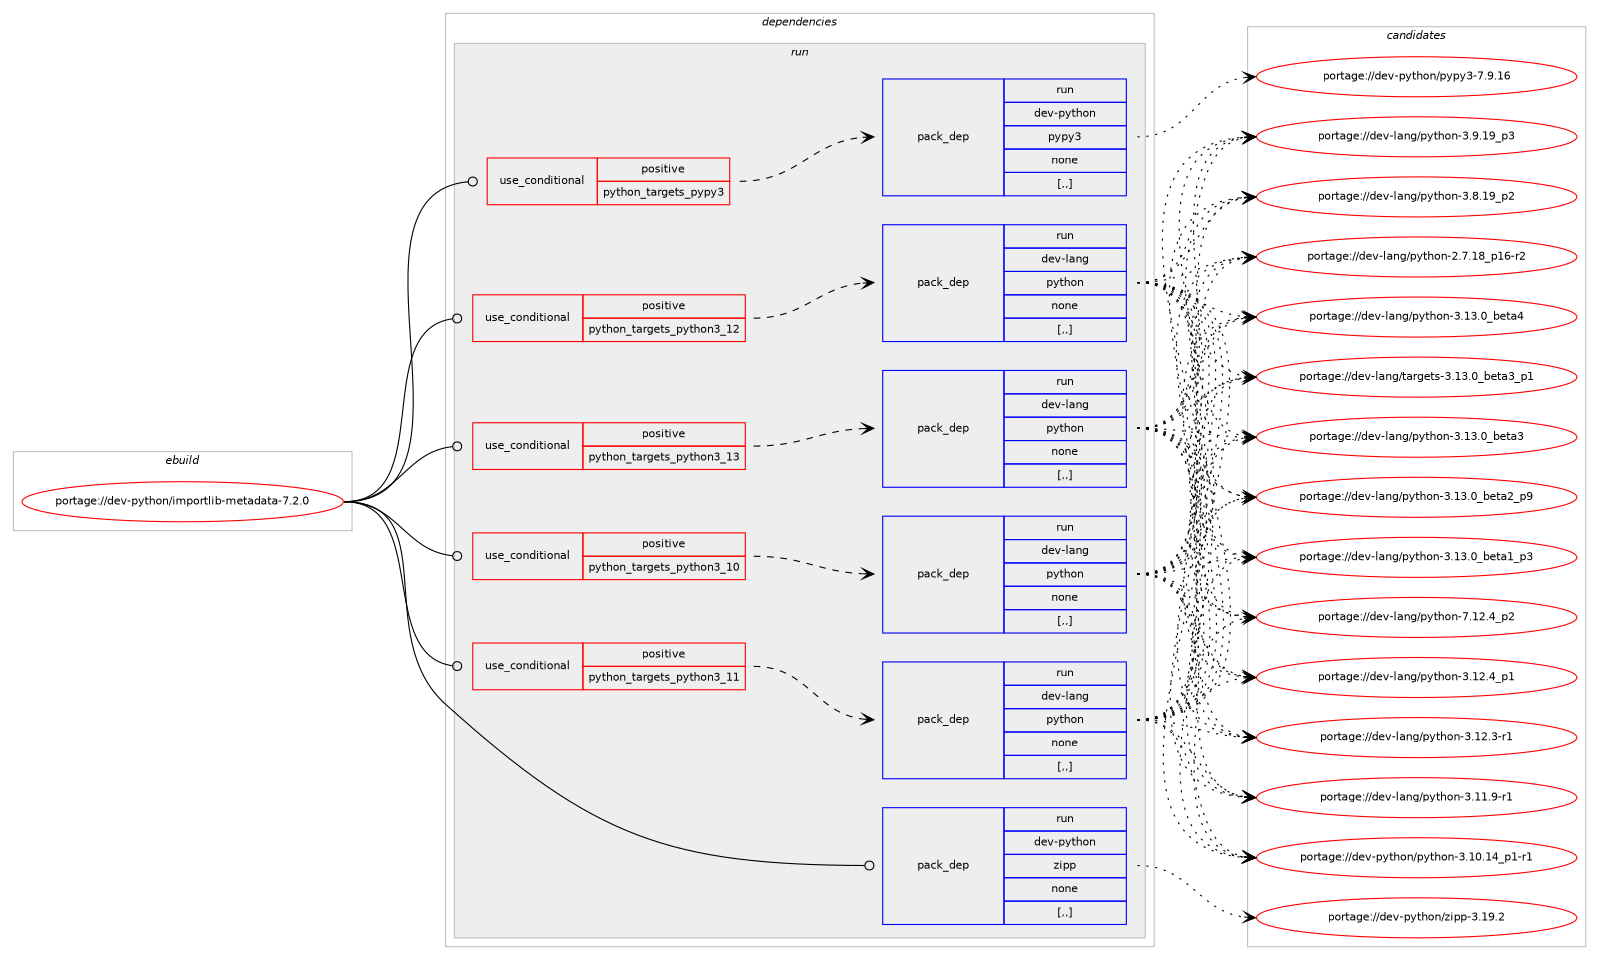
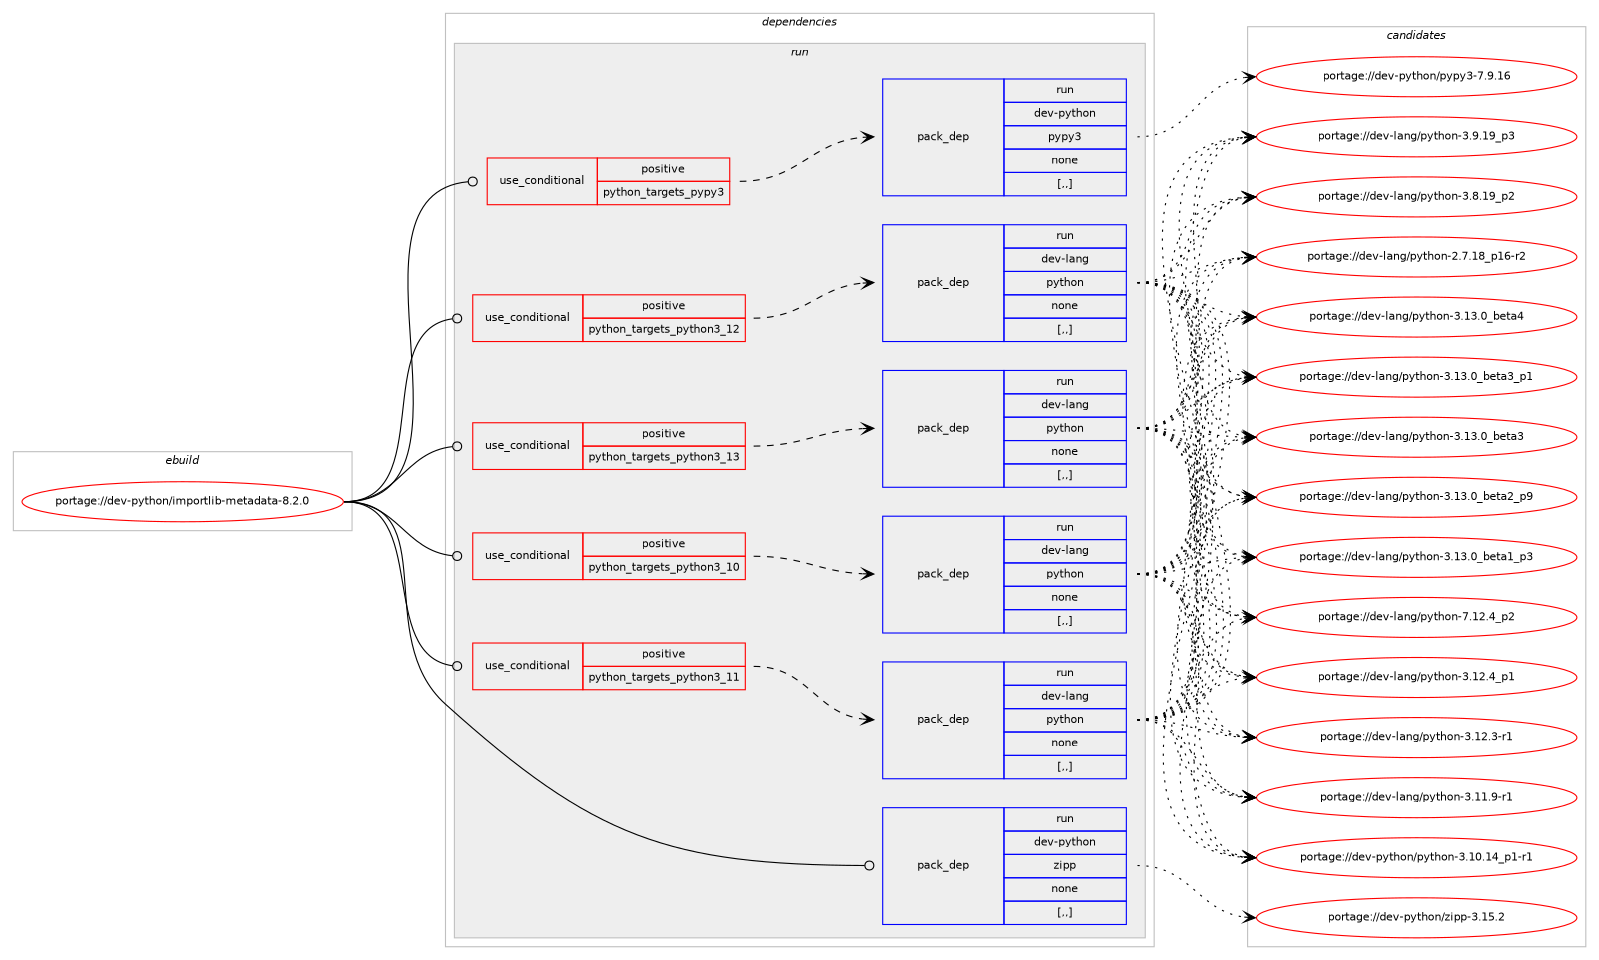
  digraph {
    compound=true
    concentrate=true
    fontname=Helvetica
    fontsize=10
    newrank=true
    rankdir=LR
    ranksep=1.5
    node [color=red fontname=Helvetica fontsize=10]
    edge [arrowhead=vee headport=w style=dotted tailport=e weight=100]
-   n1 [label="portage://dev-python/importlib-metadata-7.2.0" width=4]
+   n1 [label="portage://dev-python/importlib-metadata-8.2.0" width=4]
    n2 [color=blue label=<<TABLE BORDER="0" CELLBORDER="1" CELLSPACING="0" CELLPADDING="4" WIDTH="220"><TR><TD ROWSPAN="6" CELLPADDING="30">pack_dep</TD></TR><TR><TD WIDTH="110">run</TD></TR><TR><TD>dev-python</TD></TR><TR><TD>pypy3</TD></TR><TR><TD>none</TD></TR><TR><TD>[,,]</TD></TR></TABLE>> shape=none]
    n3 [label=<<TABLE BORDER="0" CELLBORDER="1" CELLSPACING="0" CELLPADDING="4"><TR><TD ROWSPAN="3" CELLPADDING="10">use_conditional</TD></TR><TR><TD>positive</TD></TR><TR><TD>python_targets_pypy3</TD></TR></TABLE>> shape=none]
    n4 [color=blue label=<<TABLE BORDER="0" CELLBORDER="1" CELLSPACING="0" CELLPADDING="4" WIDTH="220"><TR><TD ROWSPAN="6" CELLPADDING="30">pack_dep</TD></TR><TR><TD WIDTH="110">run</TD></TR><TR><TD>dev-lang</TD></TR><TR><TD>python</TD></TR><TR><TD>none</TD></TR><TR><TD>[,,]</TD></TR></TABLE>> shape=none]
    n5 [label=<<TABLE BORDER="0" CELLBORDER="1" CELLSPACING="0" CELLPADDING="4"><TR><TD ROWSPAN="3" CELLPADDING="10">use_conditional</TD></TR><TR><TD>positive</TD></TR><TR><TD>python_targets_python3_10</TD></TR></TABLE>> shape=none]
    n6 [color=blue label=<<TABLE BORDER="0" CELLBORDER="1" CELLSPACING="0" CELLPADDING="4" WIDTH="220"><TR><TD ROWSPAN="6" CELLPADDING="30">pack_dep</TD></TR><TR><TD WIDTH="110">run</TD></TR><TR><TD>dev-lang</TD></TR><TR><TD>python</TD></TR><TR><TD>none</TD></TR><TR><TD>[,,]</TD></TR></TABLE>> shape=none]
    n7 [label=<<TABLE BORDER="0" CELLBORDER="1" CELLSPACING="0" CELLPADDING="4"><TR><TD ROWSPAN="3" CELLPADDING="10">use_conditional</TD></TR><TR><TD>positive</TD></TR><TR><TD>python_targets_python3_11</TD></TR></TABLE>> shape=none]
    n8 [color=blue label=<<TABLE BORDER="0" CELLBORDER="1" CELLSPACING="0" CELLPADDING="4" WIDTH="220"><TR><TD ROWSPAN="6" CELLPADDING="30">pack_dep</TD></TR><TR><TD WIDTH="110">run</TD></TR><TR><TD>dev-lang</TD></TR><TR><TD>python</TD></TR><TR><TD>none</TD></TR><TR><TD>[,,]</TD></TR></TABLE>> shape=none]
    n9 [label=<<TABLE BORDER="0" CELLBORDER="1" CELLSPACING="0" CELLPADDING="4"><TR><TD ROWSPAN="3" CELLPADDING="10">use_conditional</TD></TR><TR><TD>positive</TD></TR><TR><TD>python_targets_python3_12</TD></TR></TABLE>> shape=none]
    n10 [color=blue label=<<TABLE BORDER="0" CELLBORDER="1" CELLSPACING="0" CELLPADDING="4" WIDTH="220"><TR><TD ROWSPAN="6" CELLPADDING="30">pack_dep</TD></TR><TR><TD WIDTH="110">run</TD></TR><TR><TD>dev-lang</TD></TR><TR><TD>python</TD></TR><TR><TD>none</TD></TR><TR><TD>[,,]</TD></TR></TABLE>> shape=none]
    n11 [label=<<TABLE BORDER="0" CELLBORDER="1" CELLSPACING="0" CELLPADDING="4"><TR><TD ROWSPAN="3" CELLPADDING="10">use_conditional</TD></TR><TR><TD>positive</TD></TR><TR><TD>python_targets_python3_13</TD></TR></TABLE>> shape=none]
    n12 [color=blue label=<<TABLE BORDER="0" CELLBORDER="1" CELLSPACING="0" CELLPADDING="4" WIDTH="220"><TR><TD ROWSPAN="6" CELLPADDING="30">pack_dep</TD></TR><TR><TD WIDTH="110">run</TD></TR><TR><TD>dev-python</TD></TR><TR><TD>zipp</TD></TR><TR><TD>none</TD></TR><TR><TD>[,,]</TD></TR></TABLE>> shape=none]
    n13 [label="portage://dev-python/pypy3-7.9.16" width=4]
    n14 [label="portage://dev-lang/python-3.13.0_beta4" width=4]
-   n15 [label="portage://dev-lang/targets-3.13.0_beta3_p1" width=4]
+   n15 [label="portage://dev-lang/python-3.13.0_beta3_p1" width=4]
    n16 [label="portage://dev-lang/python-3.13.0_beta3" width=4]
    n17 [label="portage://dev-lang/python-3.13.0_beta2_p9" width=4]
    n18 [label="portage://dev-lang/python-3.13.0_beta1_p3" width=4]
    n19 [label="portage://dev-lang/python-7.12.4_p2" width=4]
    n20 [label="portage://dev-lang/python-3.12.4_p1" width=4]
    n21 [label="portage://dev-lang/python-3.12.3-r1" width=4]
    n22 [label="portage://dev-lang/python-3.11.9-r1" width=4]
    n23 [label="portage://dev-python/python-3.10.14_p1-r1" width=4]
    n24 [label="portage://dev-lang/python-3.9.19_p3" width=4]
    n25 [label="portage://dev-lang/python-3.8.19_p2" width=4]
    n26 [label="portage://dev-lang/python-2.7.18_p16-r2" width=4]
-   n27 [label="portage://dev-python/zipp-3.19.2" width=4]
+   n27 [label="portage://dev-python/zipp-3.15.2" width=4]
    subgraph cluster_1 {
      color=gray
      label=<<i>ebuild</i>>
      n1
    }
    subgraph cluster_2 {
      color=gray
      label=<<i>dependencies</i>>
      subgraph cluster_3 {
        color=gray
        fillcolor="#eeeeee"
        label=<<i>compile</i>>
        style=filled
      }
      subgraph cluster_4 {
        color=gray
        fillcolor="#eeeeee"
        label=<<i>compile and run</i>>
        style=filled
      }
      subgraph cluster_5 {
        color=gray
        fillcolor="#eeeeee"
        label=<<i>run</i>>
        style=filled
        subgraph sub_6 {
          color=gray
          fillcolor="#eeeeee"
          label=<<i>run</i>>
          style=filled
          n3
          subgraph sub_7 {
            color=gray
            fillcolor="#eeeeee"
            label=<<i>run</i>>
            style=filled
            n2
          }
        }
        subgraph sub_8 {
          color=gray
          fillcolor="#eeeeee"
          label=<<i>run</i>>
          style=filled
          n5
          subgraph sub_9 {
            color=gray
            fillcolor="#eeeeee"
            label=<<i>run</i>>
            style=filled
            n4
          }
        }
        subgraph sub_10 {
          color=gray
          fillcolor="#eeeeee"
          label=<<i>run</i>>
          style=filled
          n7
          subgraph sub_11 {
            color=gray
            fillcolor="#eeeeee"
            label=<<i>run</i>>
            style=filled
            n6
          }
        }
        subgraph sub_12 {
          color=gray
          fillcolor="#eeeeee"
          label=<<i>run</i>>
          style=filled
          n9
          subgraph sub_13 {
            color=gray
            fillcolor="#eeeeee"
            label=<<i>run</i>>
            style=filled
            n8
          }
        }
        subgraph sub_14 {
          color=gray
          fillcolor="#eeeeee"
          label=<<i>run</i>>
          style=filled
          n11
          subgraph sub_15 {
            color=gray
            fillcolor="#eeeeee"
            label=<<i>run</i>>
            style=filled
            n10
          }
        }
        subgraph sub_16 {
          color=gray
          fillcolor="#eeeeee"
          label=<<i>run</i>>
          style=filled
          n12
        }
      }
    }
    subgraph cluster_17 {
      color=gray
      label=<<i>candidates</i>>
      rank=same
      subgraph sub_18 {
        color=black
        label=<<i>candidates</i>>
        nodesep=1
        rank=same
        n13
      }
      subgraph sub_19 {
        color=black
        label=<<i>candidates</i>>
        nodesep=1
        rank=same
        n14
        n15
        n16
        n17
        n18
        n19
        n20
        n21
        n22
        n23
        n24
        n25
        n26
      }
      subgraph sub_20 {
        color=black
        label=<<i>candidates</i>>
        nodesep=1
        rank=same
        n14
        n15
        n16
        n17
        n18
        n19
        n20
        n21
        n22
        n23
        n24
        n25
        n26
      }
      subgraph sub_21 {
        color=black
        label=<<i>candidates</i>>
        nodesep=1
        rank=same
        n14
        n15
        n16
        n17
        n18
        n19
        n20
        n21
        n22
        n23
        n24
        n25
        n26
      }
      subgraph sub_22 {
        color=black
        label=<<i>candidates</i>>
        nodesep=1
        rank=same
        n14
        n15
        n16
        n17
        n18
        n19
        n20
        n21
        n22
        n23
        n24
        n25
        n26
      }
      subgraph sub_23 {
        color=black
        label=<<i>candidates</i>>
        nodesep=1
        rank=same
        n27
      }
    }
    n1 -> n3 [arrowhead=odot style=solid weight=20]
    n1 -> n5 [arrowhead=odot style=solid weight=20]
    n1 -> n7 [arrowhead=odot style=solid weight=20]
    n1 -> n9 [arrowhead=odot style=solid weight=20]
    n1 -> n11 [arrowhead=odot style=solid weight=20]
    n1 -> n12 [arrowhead=odot style=solid weight=20]
    n2 -> n13
    n3 -> n2 [style=dashed weight=20]
    n4 -> n14
    n4 -> n15
    n4 -> n16
    n4 -> n17
    n4 -> n18
    n4 -> n19
    n4 -> n20
    n4 -> n21
    n4 -> n22
    n4 -> n23
    n4 -> n24
    n4 -> n25
    n4 -> n26
    n5 -> n4 [style=dashed weight=20]
    n6 -> n14
    n6 -> n15
    n6 -> n16
    n6 -> n17
    n6 -> n18
    n6 -> n19
    n6 -> n20
    n6 -> n21
    n6 -> n22
    n6 -> n23
    n6 -> n24
    n6 -> n25
    n6 -> n26
    n7 -> n6 [style=dashed weight=20]
    n8 -> n14
    n8 -> n15
    n8 -> n16
    n8 -> n17
    n8 -> n18
    n8 -> n19
    n8 -> n20
    n8 -> n21
    n8 -> n22
    n8 -> n23
    n8 -> n24
    n8 -> n25
    n8 -> n26
    n9 -> n8 [style=dashed weight=20]
    n10 -> n14
    n10 -> n15
    n10 -> n16
    n10 -> n17
    n10 -> n18
    n10 -> n19
    n10 -> n20
    n10 -> n21
    n10 -> n22
    n10 -> n23
    n10 -> n24
    n10 -> n25
    n10 -> n26
    n11 -> n10 [style=dashed weight=20]
    n12 -> n27
  }
